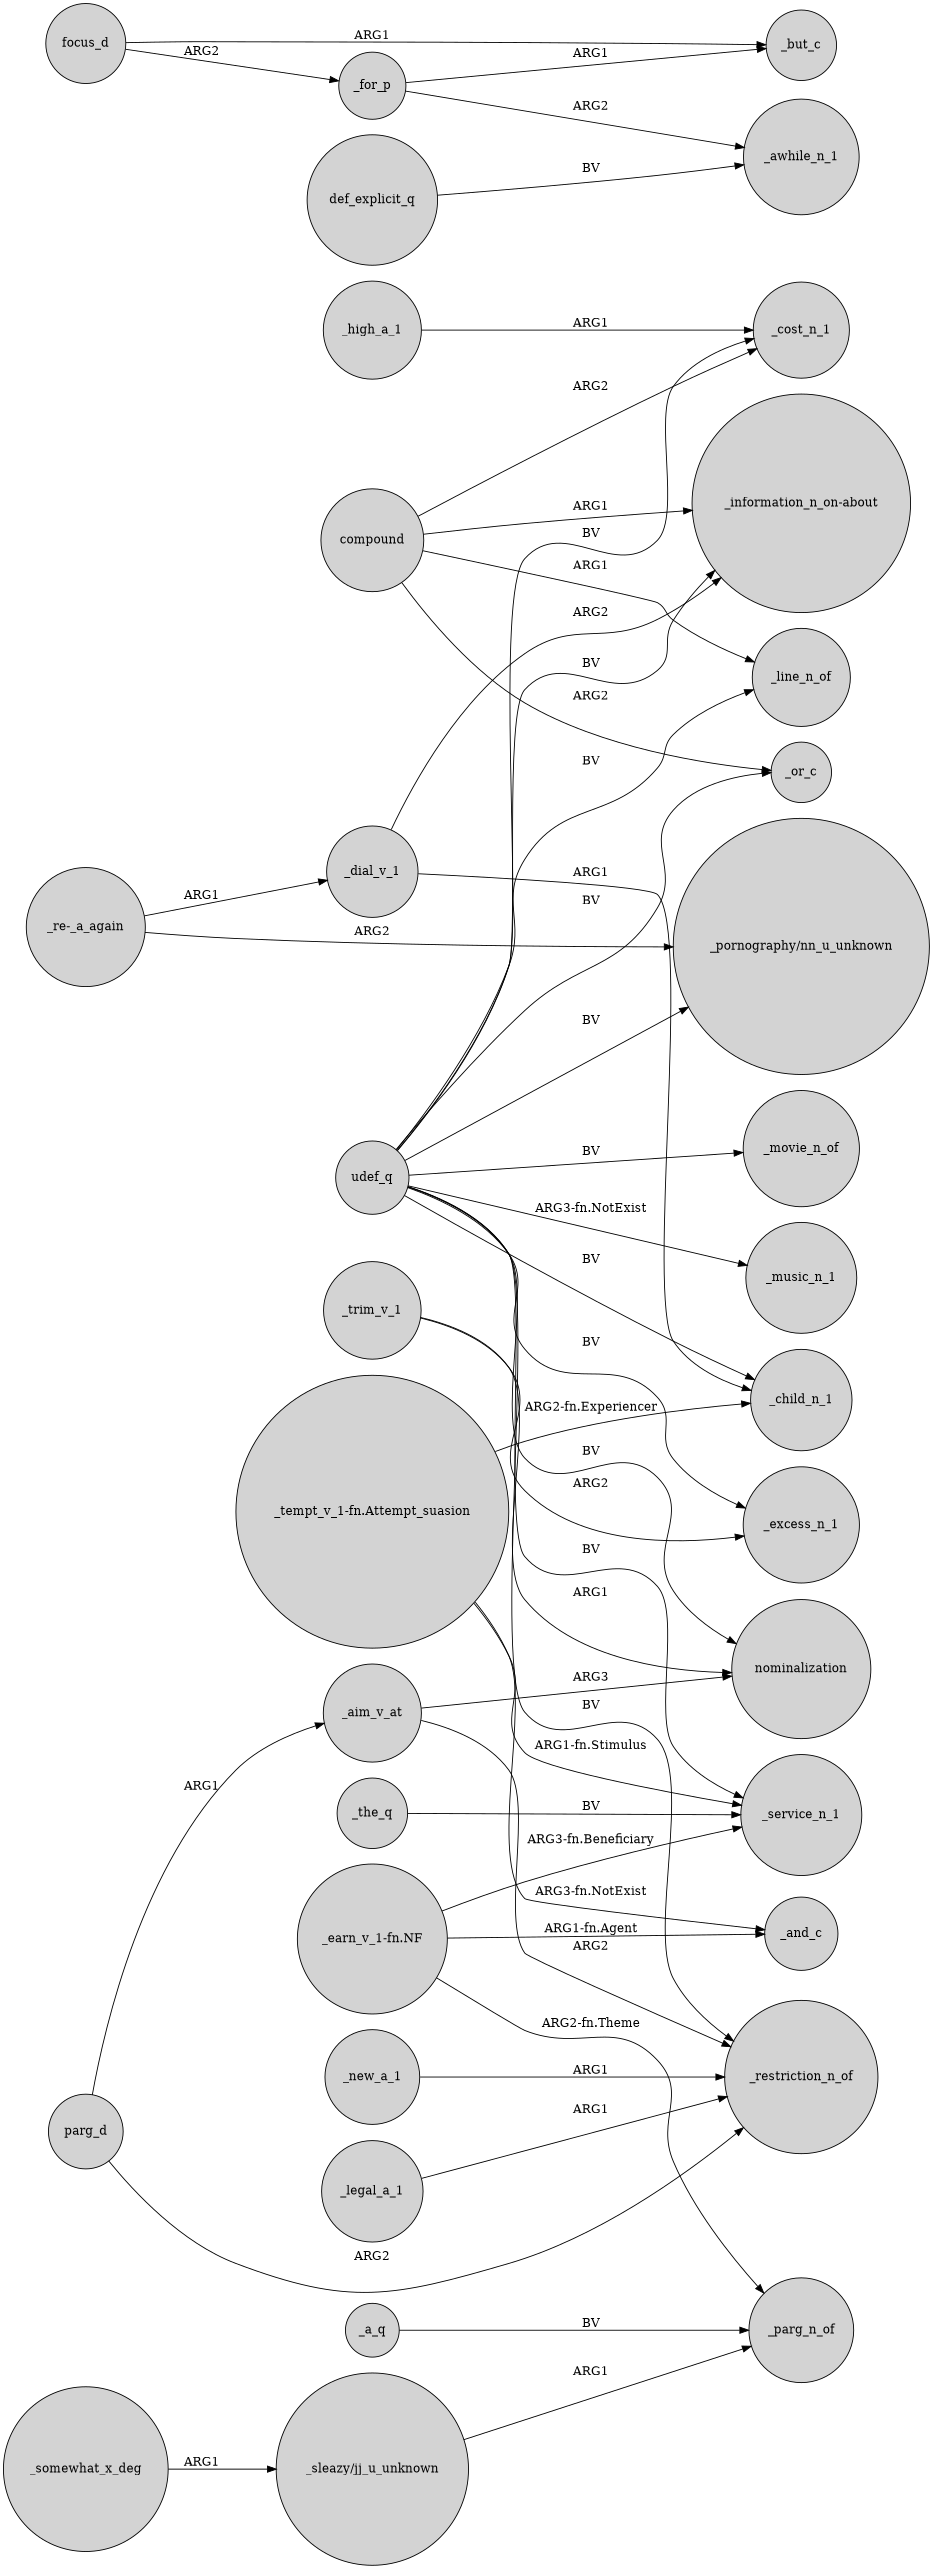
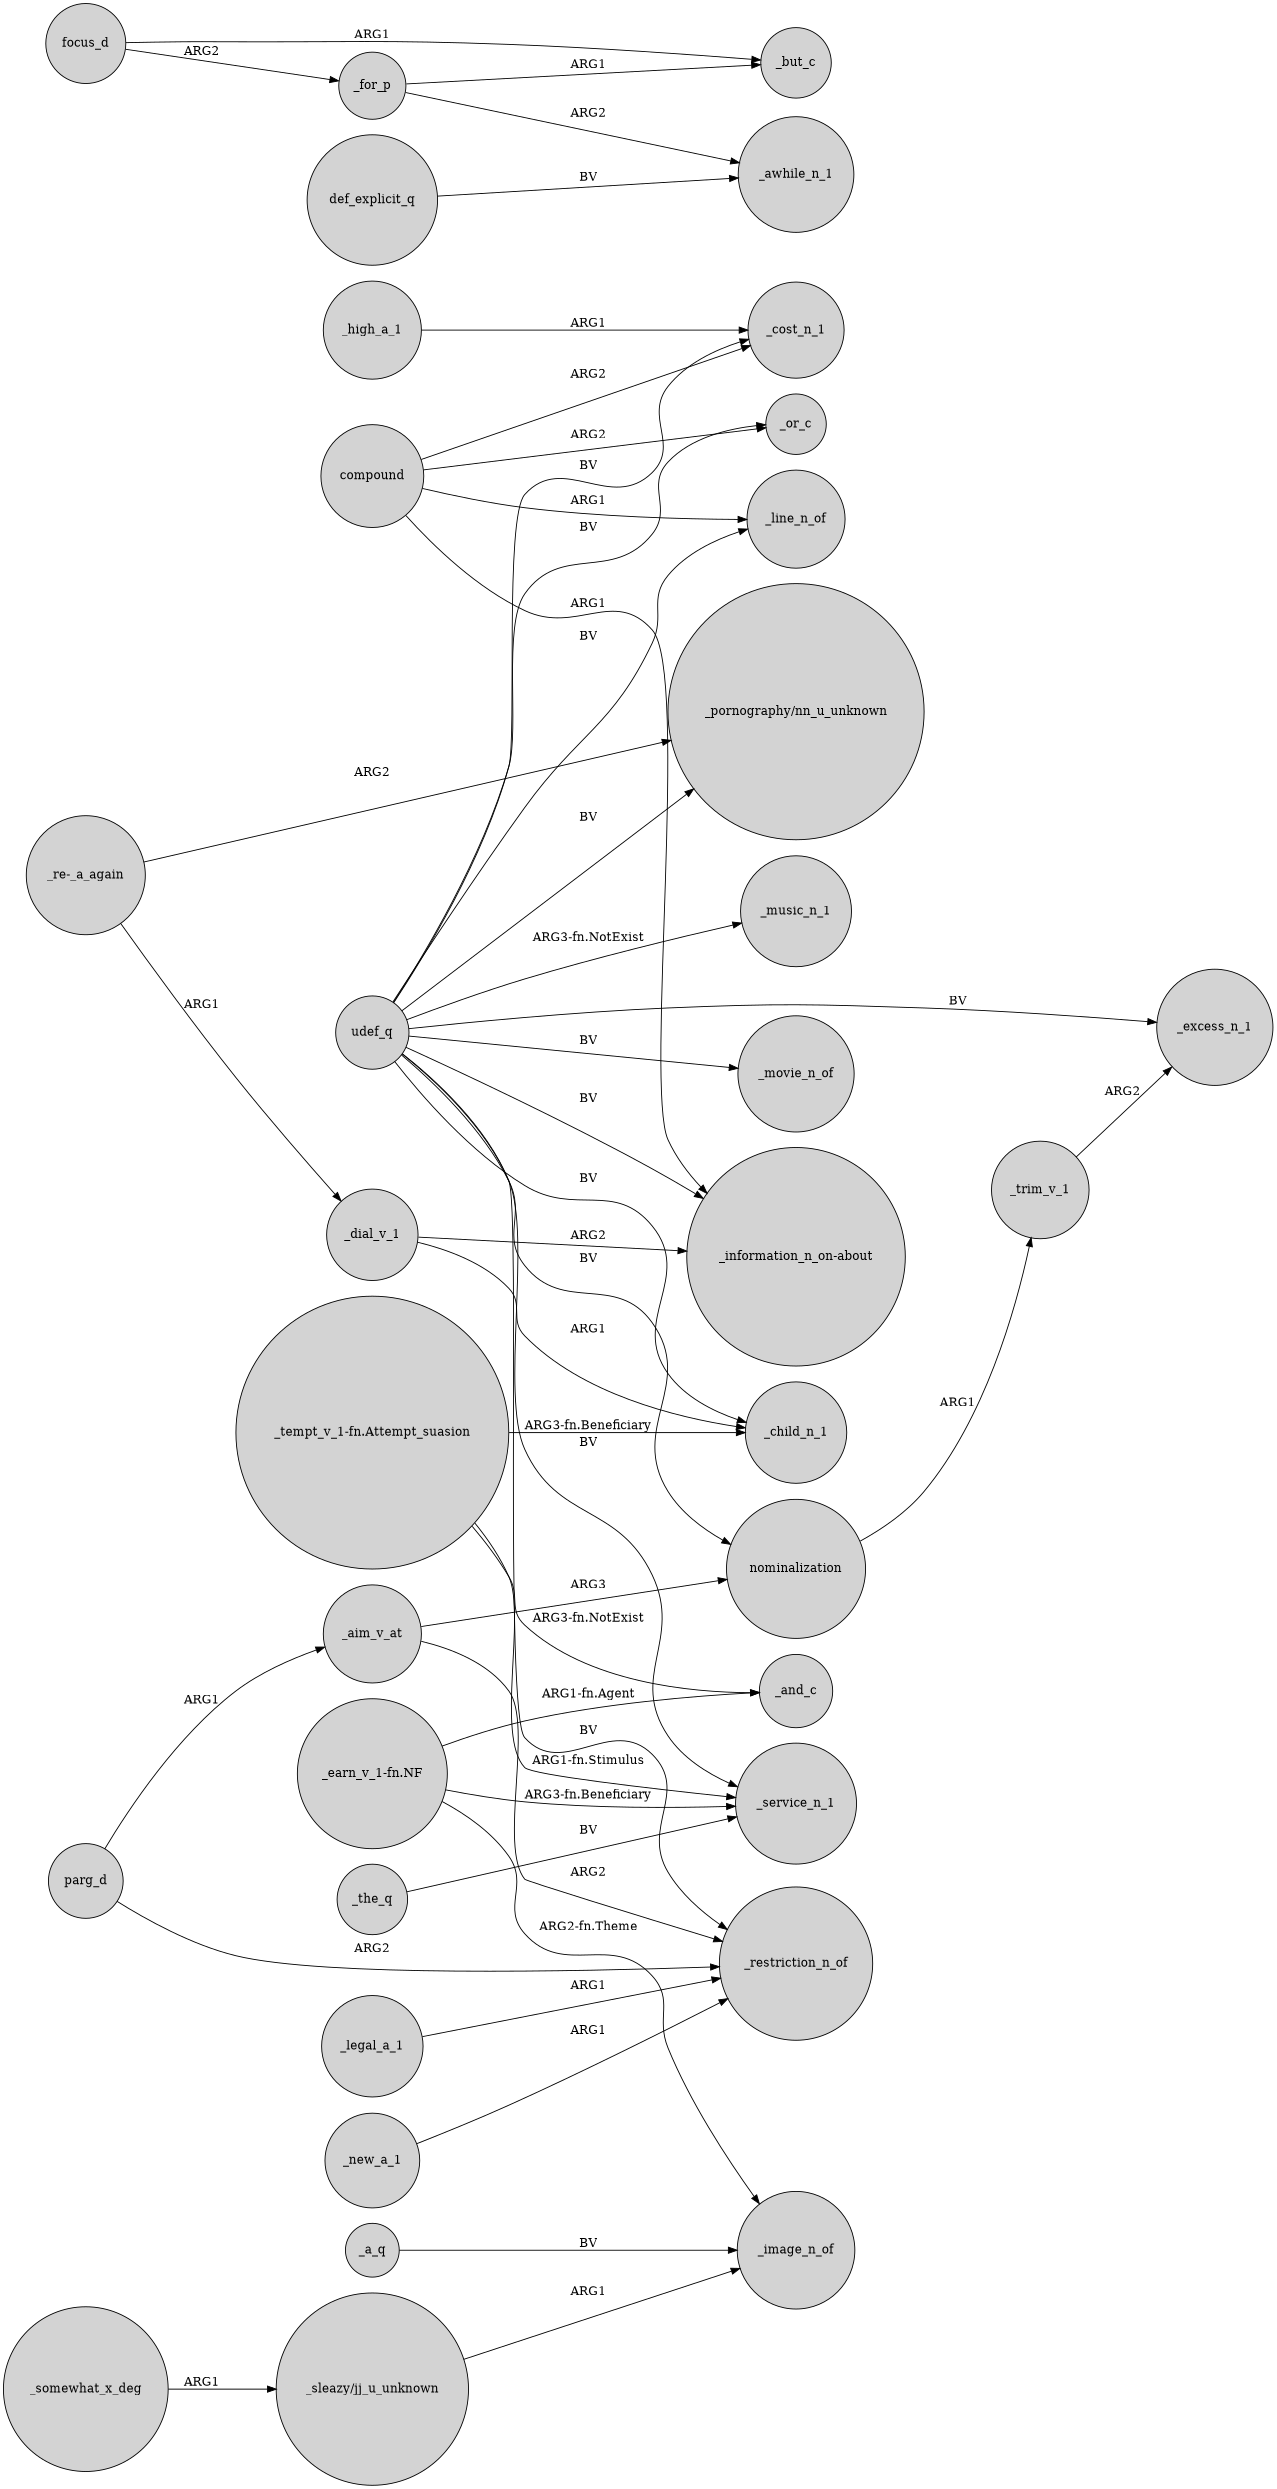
  digraph {
    rankdir=LR
    node [shape=circle style=filled]
    compound
    _or_c
    _cost_n_1
    "_information_n_on-about"
    _line_n_of
    udef_q
    "_pornography/nn_u_unknown"
    _excess_n_1
    nominalization
    _child_n_1
    _service_n_1
    _restriction_n_of
    _movie_n_of
    _music_n_1
    _trim_v_1
    _for_p
    _but_c
    _awhile_n_1
    _a_q
-   _image_n_of [label=_parg_n_of]
+   _image_n_of
    parg_d
    _aim_v_at
    _the_q
    _legal_a_1
    _high_a_1
    "_earn_v_1-fn.NF"
    _and_c
    focus_d
    "_tempt_v_1-fn.Attempt_suasion"
    _somewhat_x_deg
    "_sleazy/jj_u_unknown"
    def_explicit_q
    _dial_v_1
    "_re-_a_again"
    _new_a_1
    compound -> _or_c [label=ARG2]
    compound -> _cost_n_1 [label=ARG2]
    compound -> "_information_n_on-about" [label=ARG1]
    compound -> _line_n_of [label=ARG1]
    udef_q -> _or_c [label=BV]
    udef_q -> _cost_n_1 [label=BV]
    udef_q -> "_information_n_on-about" [label=BV]
    udef_q -> _line_n_of [label=BV]
    udef_q -> "_pornography/nn_u_unknown" [label=BV]
    udef_q -> _excess_n_1 [label=BV]
    udef_q -> nominalization [label=BV]
    udef_q -> _child_n_1 [label=BV]
    udef_q -> _service_n_1 [label=BV]
    udef_q -> _restriction_n_of [label=BV]
    udef_q -> _movie_n_of [label=BV]
    udef_q -> _music_n_1 [label="ARG3-fn.NotExist"]
-   _trim_v_1 -> nominalization [label=ARG1]
+   nominalization -> _trim_v_1 [label=ARG1]
    _trim_v_1 -> _excess_n_1 [label=ARG2]
    _for_p -> _but_c [label=ARG1]
    _for_p -> _awhile_n_1 [label=ARG2]
    _a_q -> _image_n_of [label=BV]
    parg_d -> _restriction_n_of [label=ARG2]
    parg_d -> _aim_v_at [label=ARG1]
    _aim_v_at -> nominalization [label=ARG3]
    _aim_v_at -> _restriction_n_of [label=ARG2]
    _the_q -> _service_n_1 [label=BV]
    _legal_a_1 -> _restriction_n_of [label=ARG1]
    _high_a_1 -> _cost_n_1 [label=ARG1]
    "_earn_v_1-fn.NF" -> _service_n_1 [label="ARG3-fn.Beneficiary"]
    "_earn_v_1-fn.NF" -> _image_n_of [label="ARG2-fn.Theme"]
    "_earn_v_1-fn.NF" -> _and_c [label="ARG1-fn.Agent"]
    focus_d -> _for_p [label=ARG2]
    focus_d -> _but_c [label=ARG1]
-   "_tempt_v_1-fn.Attempt_suasion" -> _child_n_1 [label="ARG2-fn.Experiencer"]
+   "_tempt_v_1-fn.Attempt_suasion" -> _child_n_1 [label="ARG3-fn.Beneficiary"]
    "_tempt_v_1-fn.Attempt_suasion" -> _service_n_1 [label="ARG1-fn.Stimulus"]
    "_tempt_v_1-fn.Attempt_suasion" -> _and_c [label="ARG3-fn.NotExist"]
    _somewhat_x_deg -> "_sleazy/jj_u_unknown" [label=ARG1]
    "_sleazy/jj_u_unknown" -> _image_n_of [label=ARG1]
    def_explicit_q -> _awhile_n_1 [label=BV]
    _dial_v_1 -> "_information_n_on-about" [label=ARG2]
    _dial_v_1 -> _child_n_1 [label=ARG1]
    "_re-_a_again" -> "_pornography/nn_u_unknown" [label=ARG2]
    "_re-_a_again" -> _dial_v_1 [label=ARG1]
    _new_a_1 -> _restriction_n_of [label=ARG1]
  }
